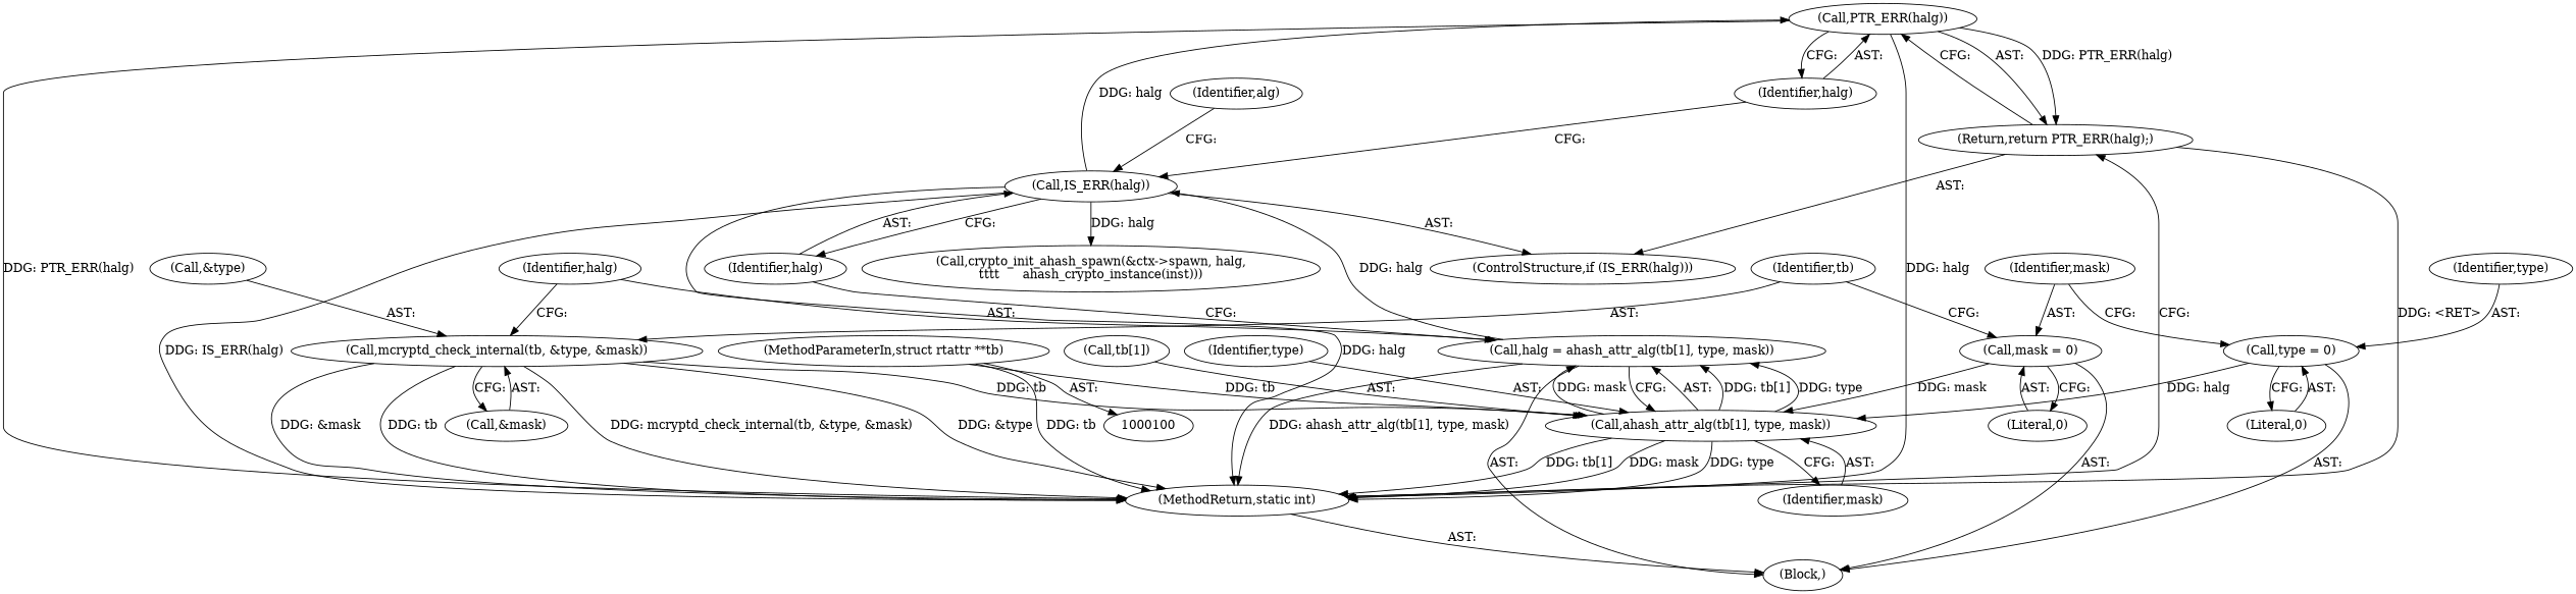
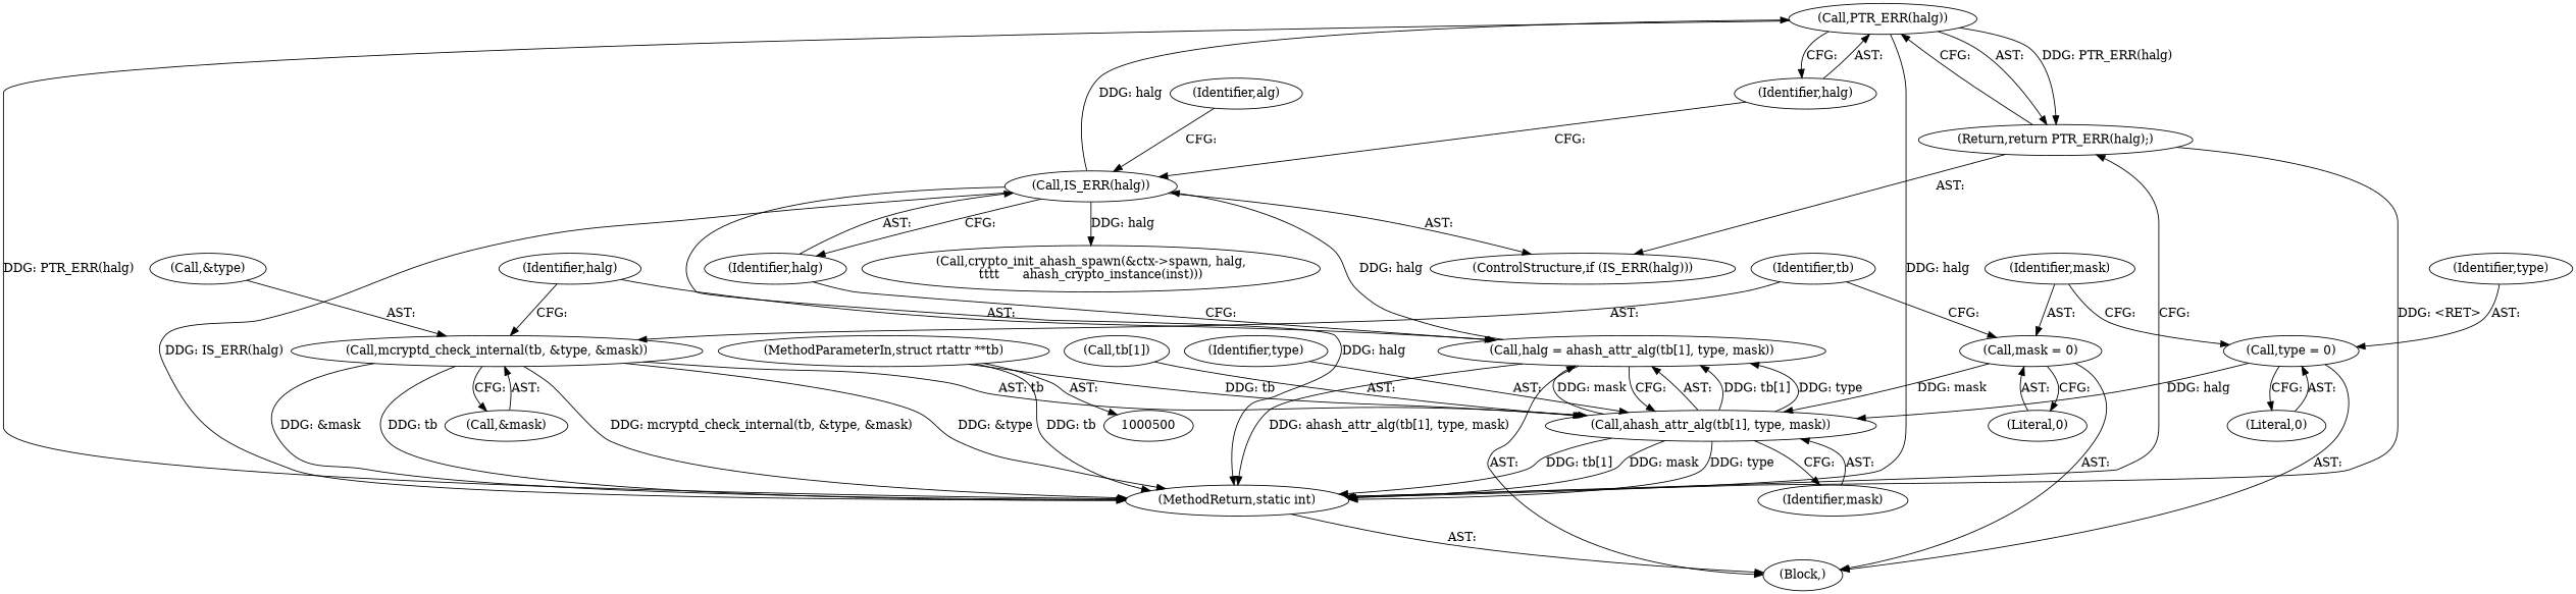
  digraph {
    n1 [label="(Call,PTR_ERR(halg))"]
    n2 [label="(Return,return PTR_ERR(halg);)"]
    n3 [label="(Identifier,halg)"]
    n4 [label="(MethodReturn,static int)"]
    n5 [label="(ControlStructure,if (IS_ERR(halg)))"]
    n6 [label="(Call,IS_ERR(halg))"]
    n7 [label="(Block,)"]
    n8 [label="(Call,crypto_init_ahash_spawn(&ctx->spawn, halg,\n\t\t\t\t      ahash_crypto_instance(inst)))"]
    n9 [label="(Identifier,halg)"]
    n10 [label="(Call,halg = ahash_attr_alg(tb[1], type, mask))"]
    n11 [label="(Call,ahash_attr_alg(tb[1], type, mask))"]
    n12 [label="(Identifier,mask)"]
    n13 [label="(Call,mcryptd_check_internal(tb, &type, &mask))"]
    n14 [label="(Call,&mask)"]
    n15 [label="(MethodParameterIn,struct rtattr **tb)"]
-   1000100
+   1000100 [label=1000500]
    n17 [label="(Call,type = 0)"]
    n18 [label="(Literal,0)"]
    n19 [label="(Call,mask = 0)"]
    n20 [label="(Literal,0)"]
    n21 [label="(Identifier,tb)"]
    n22 [label="(Identifier,alg)"]
    n23 [label="(Call,&type)"]
    n24 [label="(Identifier,halg)"]
    n25 [label="(Call,tb[1])"]
    n26 [label="(Identifier,mask)"]
    n27 [label="(Identifier,type)"]
    n28 [label="(Identifier,type)"]
    n1 -> n2 [label="AST: "]
    n1 -> n2 [label="DDG: PTR_ERR(halg)"]
    n1 -> n3 [label="CFG: "]
    n1 -> n4 [label="DDG: PTR_ERR(halg)"]
    n1 -> n4 [label="DDG: halg"]
    n2 -> n1 [label="CFG: "]
    n2 -> n4 [label="DDG: <RET>"]
    n2 -> n5 [label="AST: "]
    n3 -> n1 [label="AST: "]
    n3 -> n6 [label="CFG: "]
    n4 -> n2 [label="CFG: "]
    n4 -> n7 [label="AST: "]
    n6 -> n1 [label="DDG: halg"]
    n6 -> n4 [label="DDG: halg"]
    n6 -> n4 [label="DDG: IS_ERR(halg)"]
    n6 -> n5 [label="AST: "]
    n6 -> n8 [label="DDG: halg"]
    n6 -> n9 [label="CFG: "]
    n9 -> n6 [label="AST: "]
    n9 -> n10 [label="CFG: "]
    n10 -> n4 [label="DDG: ahash_attr_alg(tb[1], type, mask)"]
    n10 -> n6 [label="DDG: halg"]
    n10 -> n7 [label="AST: "]
    n10 -> n11 [label="CFG: "]
    n11 -> n4 [label="DDG: type"]
    n11 -> n4 [label="DDG: tb[1]"]
    n11 -> n4 [label="DDG: mask"]
    n11 -> n10 [label="AST: "]
    n11 -> n10 [label="DDG: tb[1]"]
    n11 -> n10 [label="DDG: type"]
    n11 -> n10 [label="DDG: mask"]
    n11 -> n12 [label="CFG: "]
    n12 -> n11 [label="AST: "]
    n13 -> n4 [label="DDG: mcryptd_check_internal(tb, &type, &mask)"]
    n13 -> n4 [label="DDG: &type"]
    n13 -> n4 [label="DDG: &mask"]
    n13 -> n4 [label="DDG: tb"]
-   n13 -> n11 [label="DDG: tb"]
+   n13 -> n11 [label="AST: tb"]
    n13 -> n14 [label="CFG: "]
    n14 -> n13 [label="AST: "]
    n15 -> n4 [label="DDG: tb"]
    n15 -> n11 [label="DDG: tb"]
    n15 -> 1000100 [label="AST: "]
    n17 -> n7 [label="AST: "]
    n17 -> n11 [label="DDG: halg"]
    n17 -> n18 [label="CFG: "]
    n18 -> n17 [label="AST: "]
    n19 -> n7 [label="AST: "]
    n19 -> n11 [label="DDG: mask"]
    n19 -> n20 [label="CFG: "]
    n20 -> n19 [label="AST: "]
    n21 -> n13 [label="AST: "]
    n21 -> n19 [label="CFG: "]
    n22 -> n6 [label="CFG: "]
    n23 -> n13 [label="AST: "]
    n24 -> n10 [label="AST: "]
    n24 -> n13 [label="CFG: "]
    n25 -> n11 [label="AST: "]
    n26 -> n17 [label="CFG: "]
    n26 -> n19 [label="AST: "]
    n27 -> n11 [label="AST: "]
    n28 -> n17 [label="AST: "]
  }
